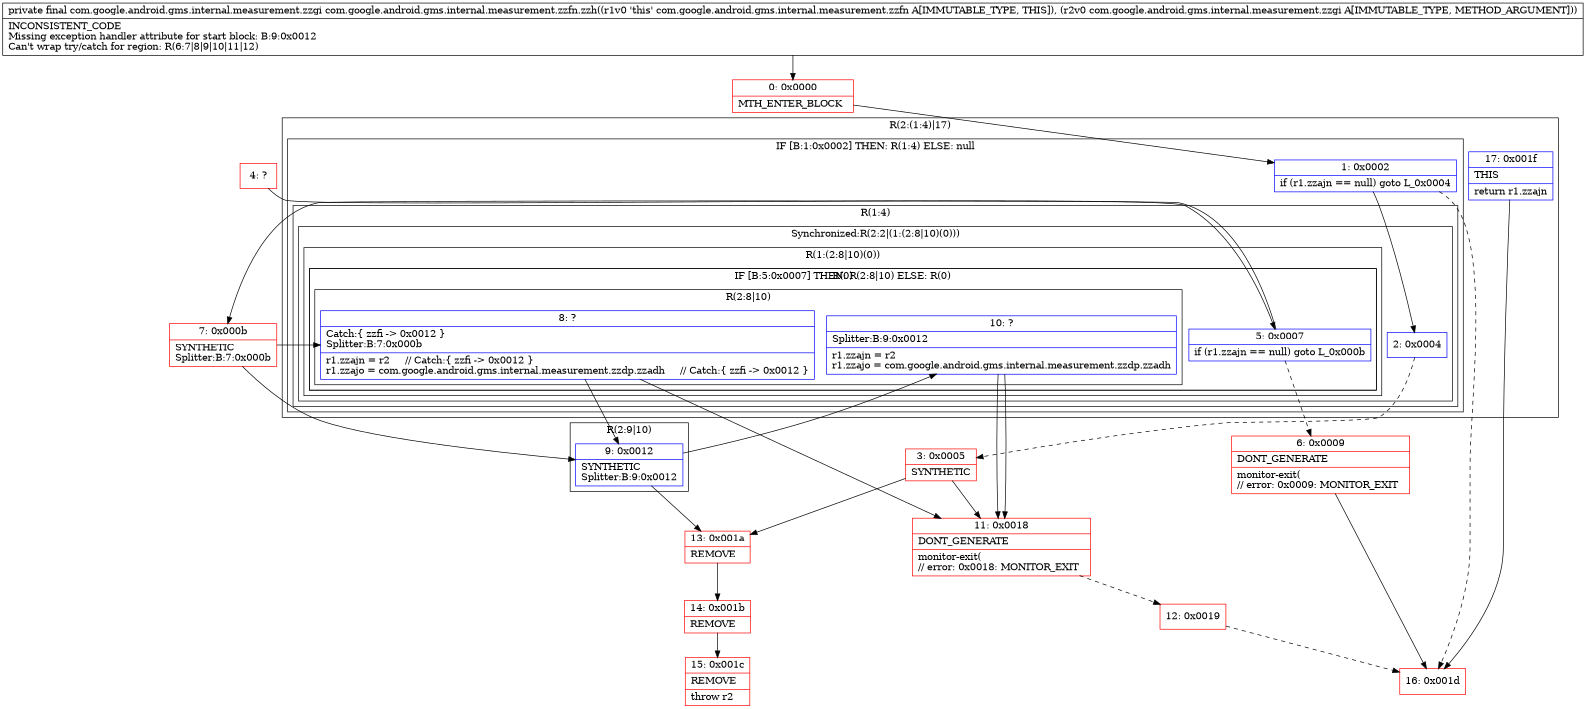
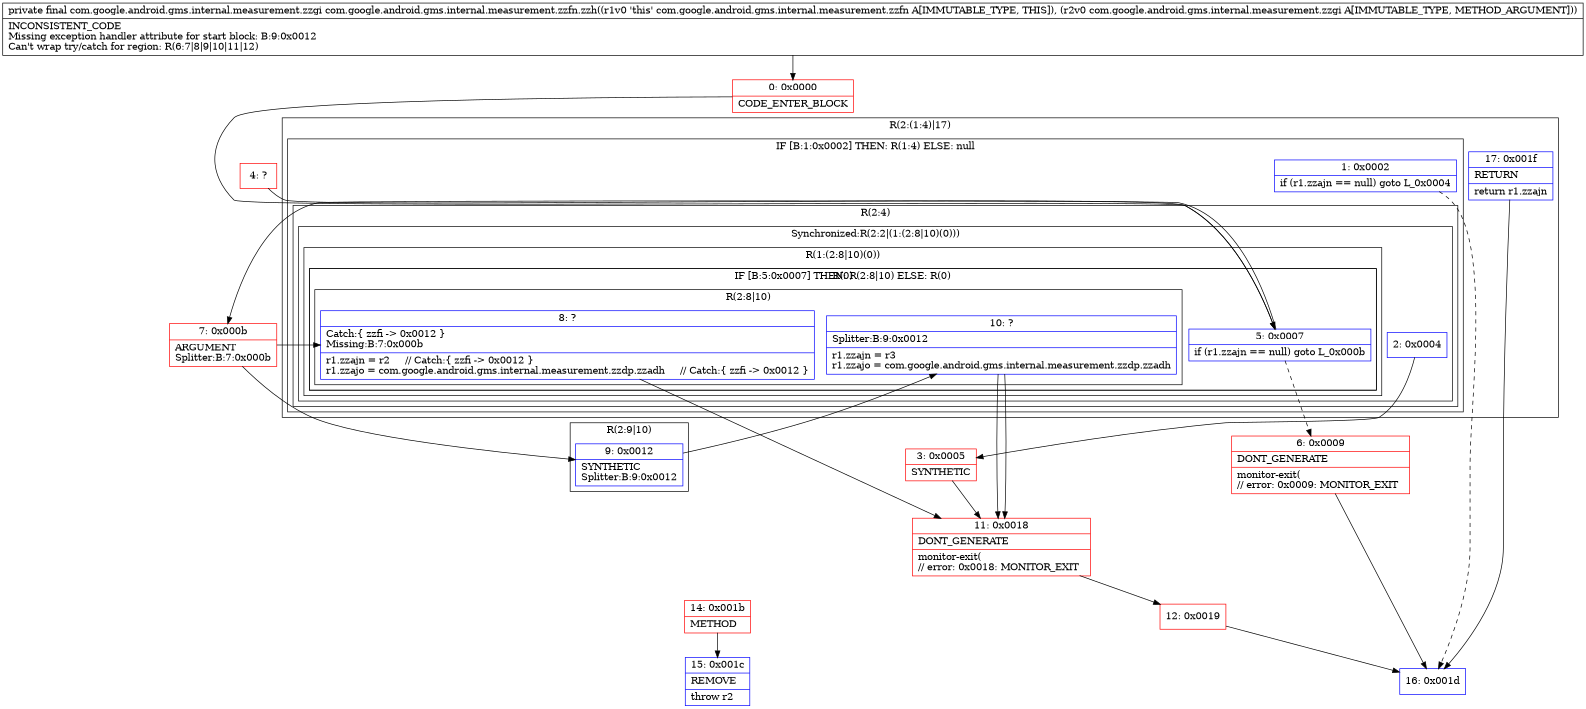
  digraph {
    node [color=red shape=record]
-   n1 [color=blue label="{8\:\ ?|Catch:\{ zzfi \-\> 0x0012 \}\lSplitter:B:7:0x000b\l|r1.zzajn = r2     \/\/ Catch:\{ zzfi \-\> 0x0012 \}\lr1.zzajo = com.google.android.gms.internal.measurement.zzdp.zzadh     \/\/ Catch:\{ zzfi \-\> 0x0012 \}\l}"]
-   n2 [color=blue label="{10\:\ ?|Splitter:B:9:0x0012\l|r1.zzajn = r2\lr1.zzajo = com.google.android.gms.internal.measurement.zzdp.zzadh\l}"]
+   n1 [color=blue label="{8\:\ ?|Catch:\{ zzfi \-\> 0x0012 \}\lMissing:B:7:0x000b\l|r1.zzajn = r2     \/\/ Catch:\{ zzfi \-\> 0x0012 \}\lr1.zzajo = com.google.android.gms.internal.measurement.zzdp.zzadh     \/\/ Catch:\{ zzfi \-\> 0x0012 \}\l}"]
+   n2 [color=blue label="{10\:\ ?|Splitter:B:9:0x0012\l|r1.zzajn = r3\lr1.zzajo = com.google.android.gms.internal.measurement.zzdp.zzadh\l}"]
    n3 [color=blue label="{5\:\ 0x0007|if (r1.zzajn == null) goto L_0x000b\l}"]
    n4 [color=blue label="{2\:\ 0x0004}"]
    n5 [color=blue label="{1\:\ 0x0002|if (r1.zzajn == null) goto L_0x0004\l}"]
-   n6 [color=blue label="{17\:\ 0x001f|THIS\l|return r1.zzajn\l}"]
+   n6 [color=blue label="{17\:\ 0x001f|RETURN\l|return r1.zzajn\l}"]
    n7 [color=blue label="{9\:\ 0x0012|SYNTHETIC\lSplitter:B:9:0x0012\l}"]
    n8 [label="{11\:\ 0x0018|DONT_GENERATE\l|monitor\-exit(\l\/\/ error: 0x0018: MONITOR_EXIT  \l}"]
    n9 [label="{6\:\ 0x0009|DONT_GENERATE\l|monitor\-exit(\l\/\/ error: 0x0009: MONITOR_EXIT  \l}"]
-   n10 [label="{7\:\ 0x000b|SYNTHETIC\lSplitter:B:7:0x000b\l}"]
+   n10 [label="{7\:\ 0x000b|ARGUMENT\lSplitter:B:7:0x000b\l}"]
    n11 [label="{3\:\ 0x0005|SYNTHETIC\l}"]
-   n12 [label="{16\:\ 0x001d}"]
-   n13 [label="{13\:\ 0x001a|REMOVE\l}"]
+   n12 [color=blue label="{16\:\ 0x001d}"]
    n14 [label="{12\:\ 0x0019}"]
-   n15 [label="{14\:\ 0x001b|REMOVE\l}"]
-   n16 [label="{0\:\ 0x0000|MTH_ENTER_BLOCK\l}"]
+   n15 [label="{14\:\ 0x001b|METHOD\l}"]
+   n16 [label="{0\:\ 0x0000|CODE_ENTER_BLOCK\l}"]
    n17 [label="{4\:\ ?}"]
-   n18 [label="{15\:\ 0x001c|REMOVE\l|throw r2\l}"]
+   n18 [color=blue label="{15\:\ 0x001c|REMOVE\l|throw r2\l}"]
    n19 [label="{private final com.google.android.gms.internal.measurement.zzgi com.google.android.gms.internal.measurement.zzfn.zzh((r1v0 'this' com.google.android.gms.internal.measurement.zzfn A[IMMUTABLE_TYPE, THIS]), (r2v0 com.google.android.gms.internal.measurement.zzgi A[IMMUTABLE_TYPE, METHOD_ARGUMENT]))  | INCONSISTENT_CODE\lMissing exception handler attribute for start block: B:9:0x0012\lCan't wrap try\/catch for region: R(6:7\|8\|9\|10\|11\|12)\l}" color=""]
    subgraph cluster_1 {
      label="R(2:(1:4)|17)"
      n6
      subgraph cluster_2 {
        label="IF [B:1:0x0002] THEN: R(1:4) ELSE: null"
        n5
        subgraph cluster_3 {
-         label="R(1:4)"
+         label="R(2:4)"
          subgraph cluster_4 {
            label="Synchronized:R(2:2|(1:(2:8|10)(0)))"
            n4
            subgraph cluster_5 {
              label="R(1:(2:8|10)(0))"
              subgraph cluster_6 {
                label="IF [B:5:0x0007] THEN: R(2:8|10) ELSE: R(0)"
                n3
                subgraph cluster_7 {
                  label="R(2:8|10)"
                  n1
                  n2
                }
                subgraph cluster_8 {
                  label="R(0)"
                }
              }
            }
          }
        }
      }
    }
    subgraph cluster_9 {
      label="R(2:9|10)"
      n7
    }
-   n1 -> n7
    n1 -> n8
    n2 -> n8
    n2 -> n8
    n3 -> n9 [style=dashed]
    n3 -> n10
-   n4 -> n11 [style=dashed]
-   n5 -> n4
+   n4 -> n11
    n5 -> n12 [style=dashed]
    n6 -> n12
    n7 -> n2
-   n7 -> n13
-   n8 -> n14 [style=dashed]
+   n8 -> n14
    n9 -> n12
    n10 -> n1
    n10 -> n7
    n11 -> n8
-   n11 -> n13
-   n13 -> n15
-   n14 -> n12 [style=dashed]
+   n14 -> n12
    n15 -> n18
-   n16 -> n5
+   n16 -> n3
    n17 -> n3
    n19 -> n16
  }
